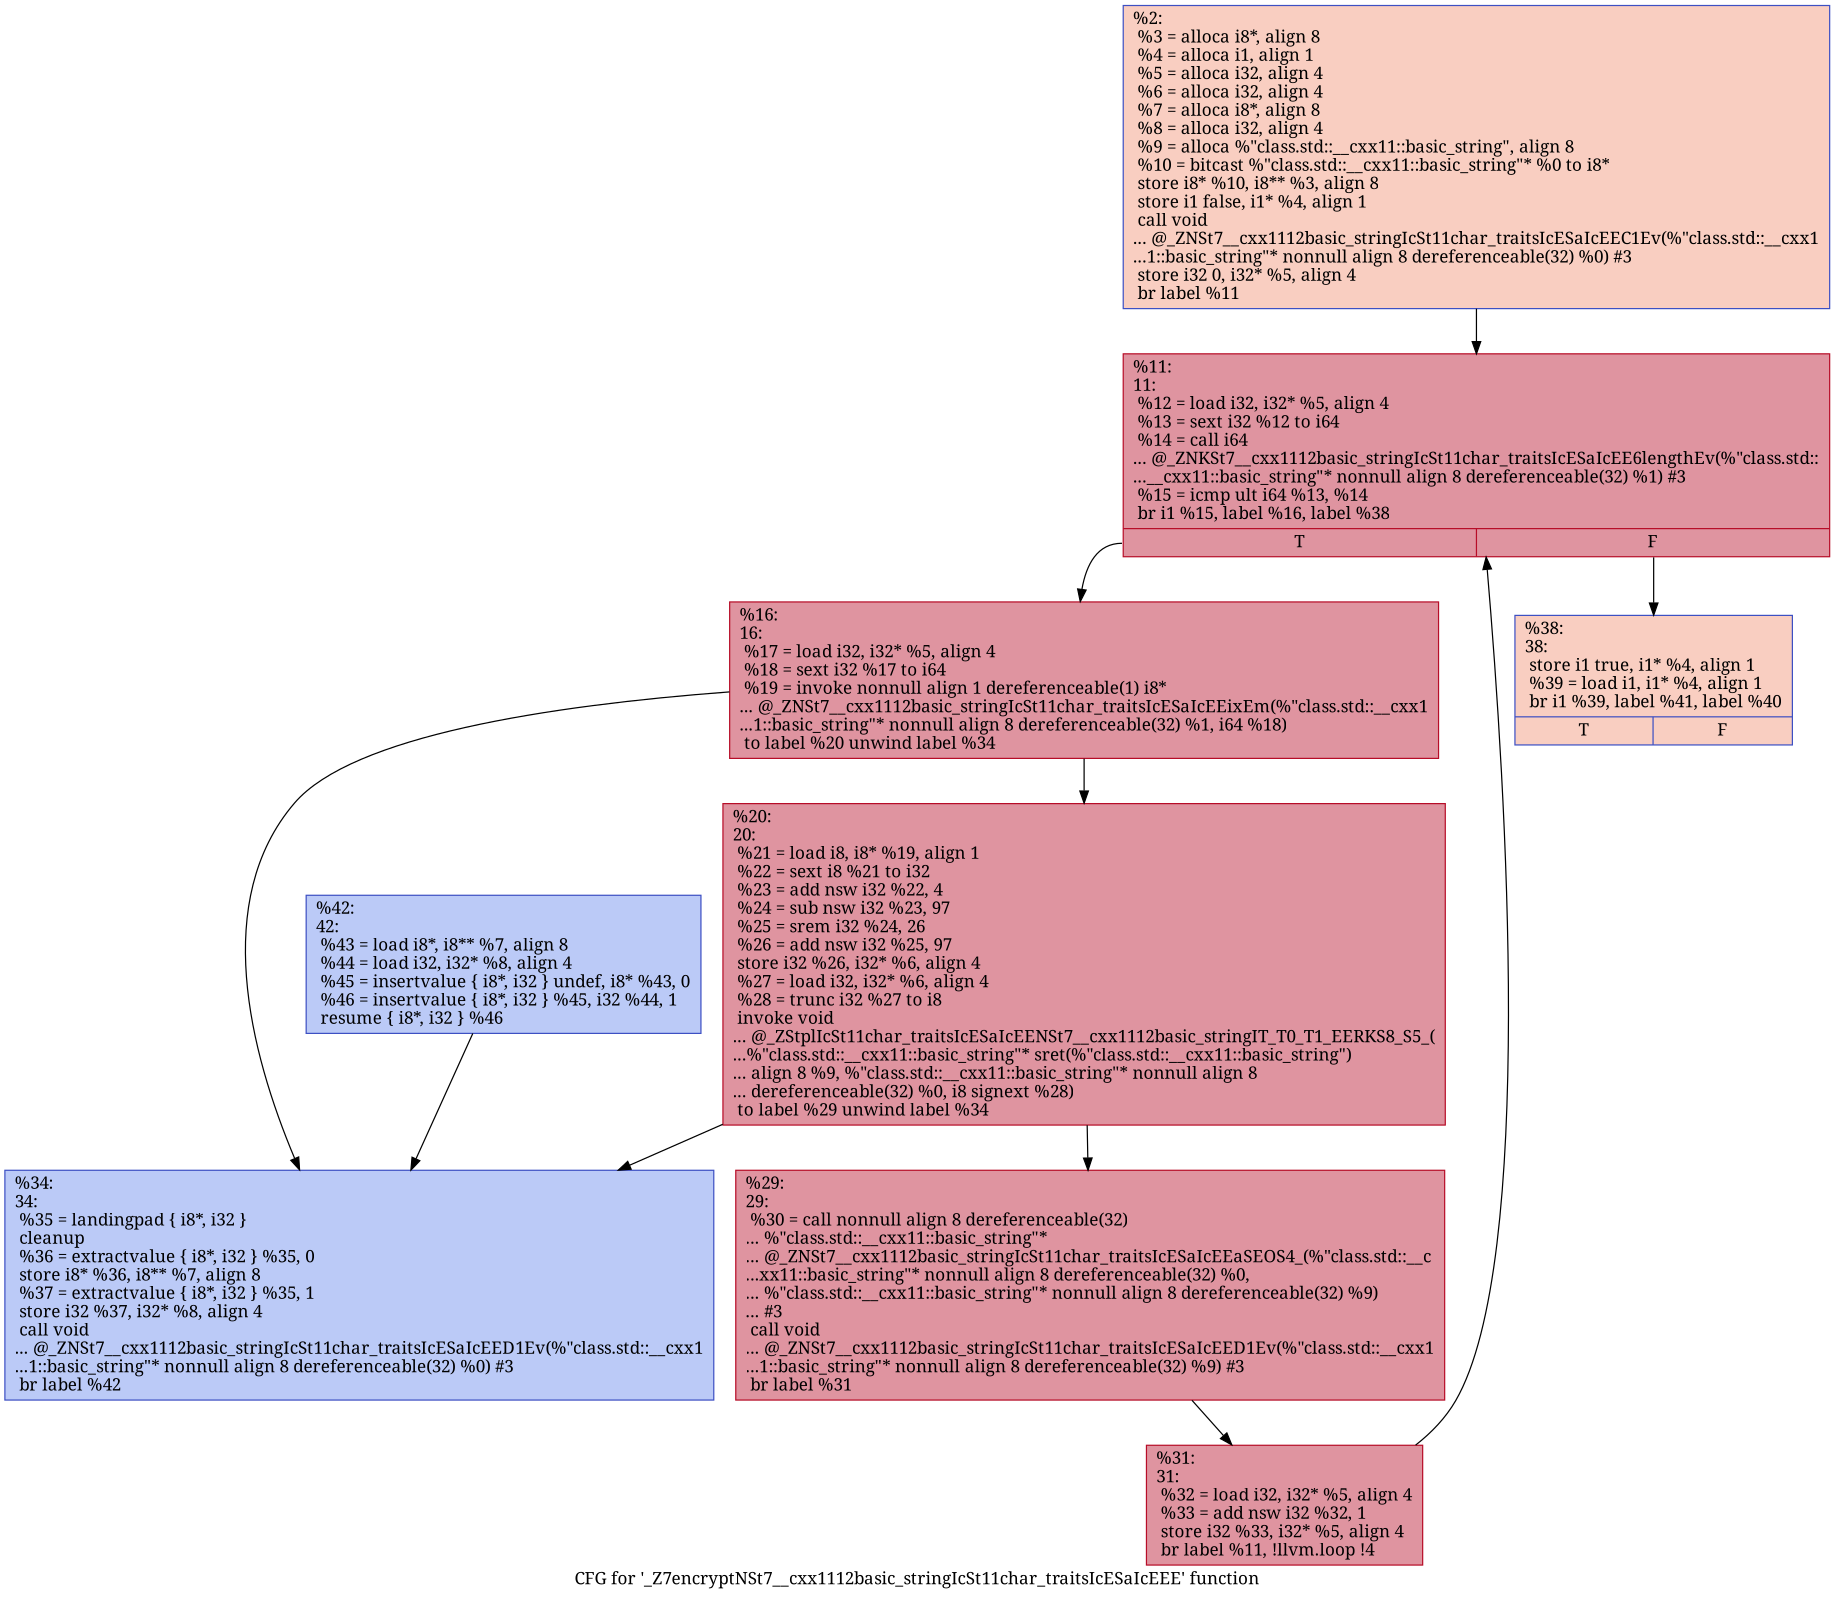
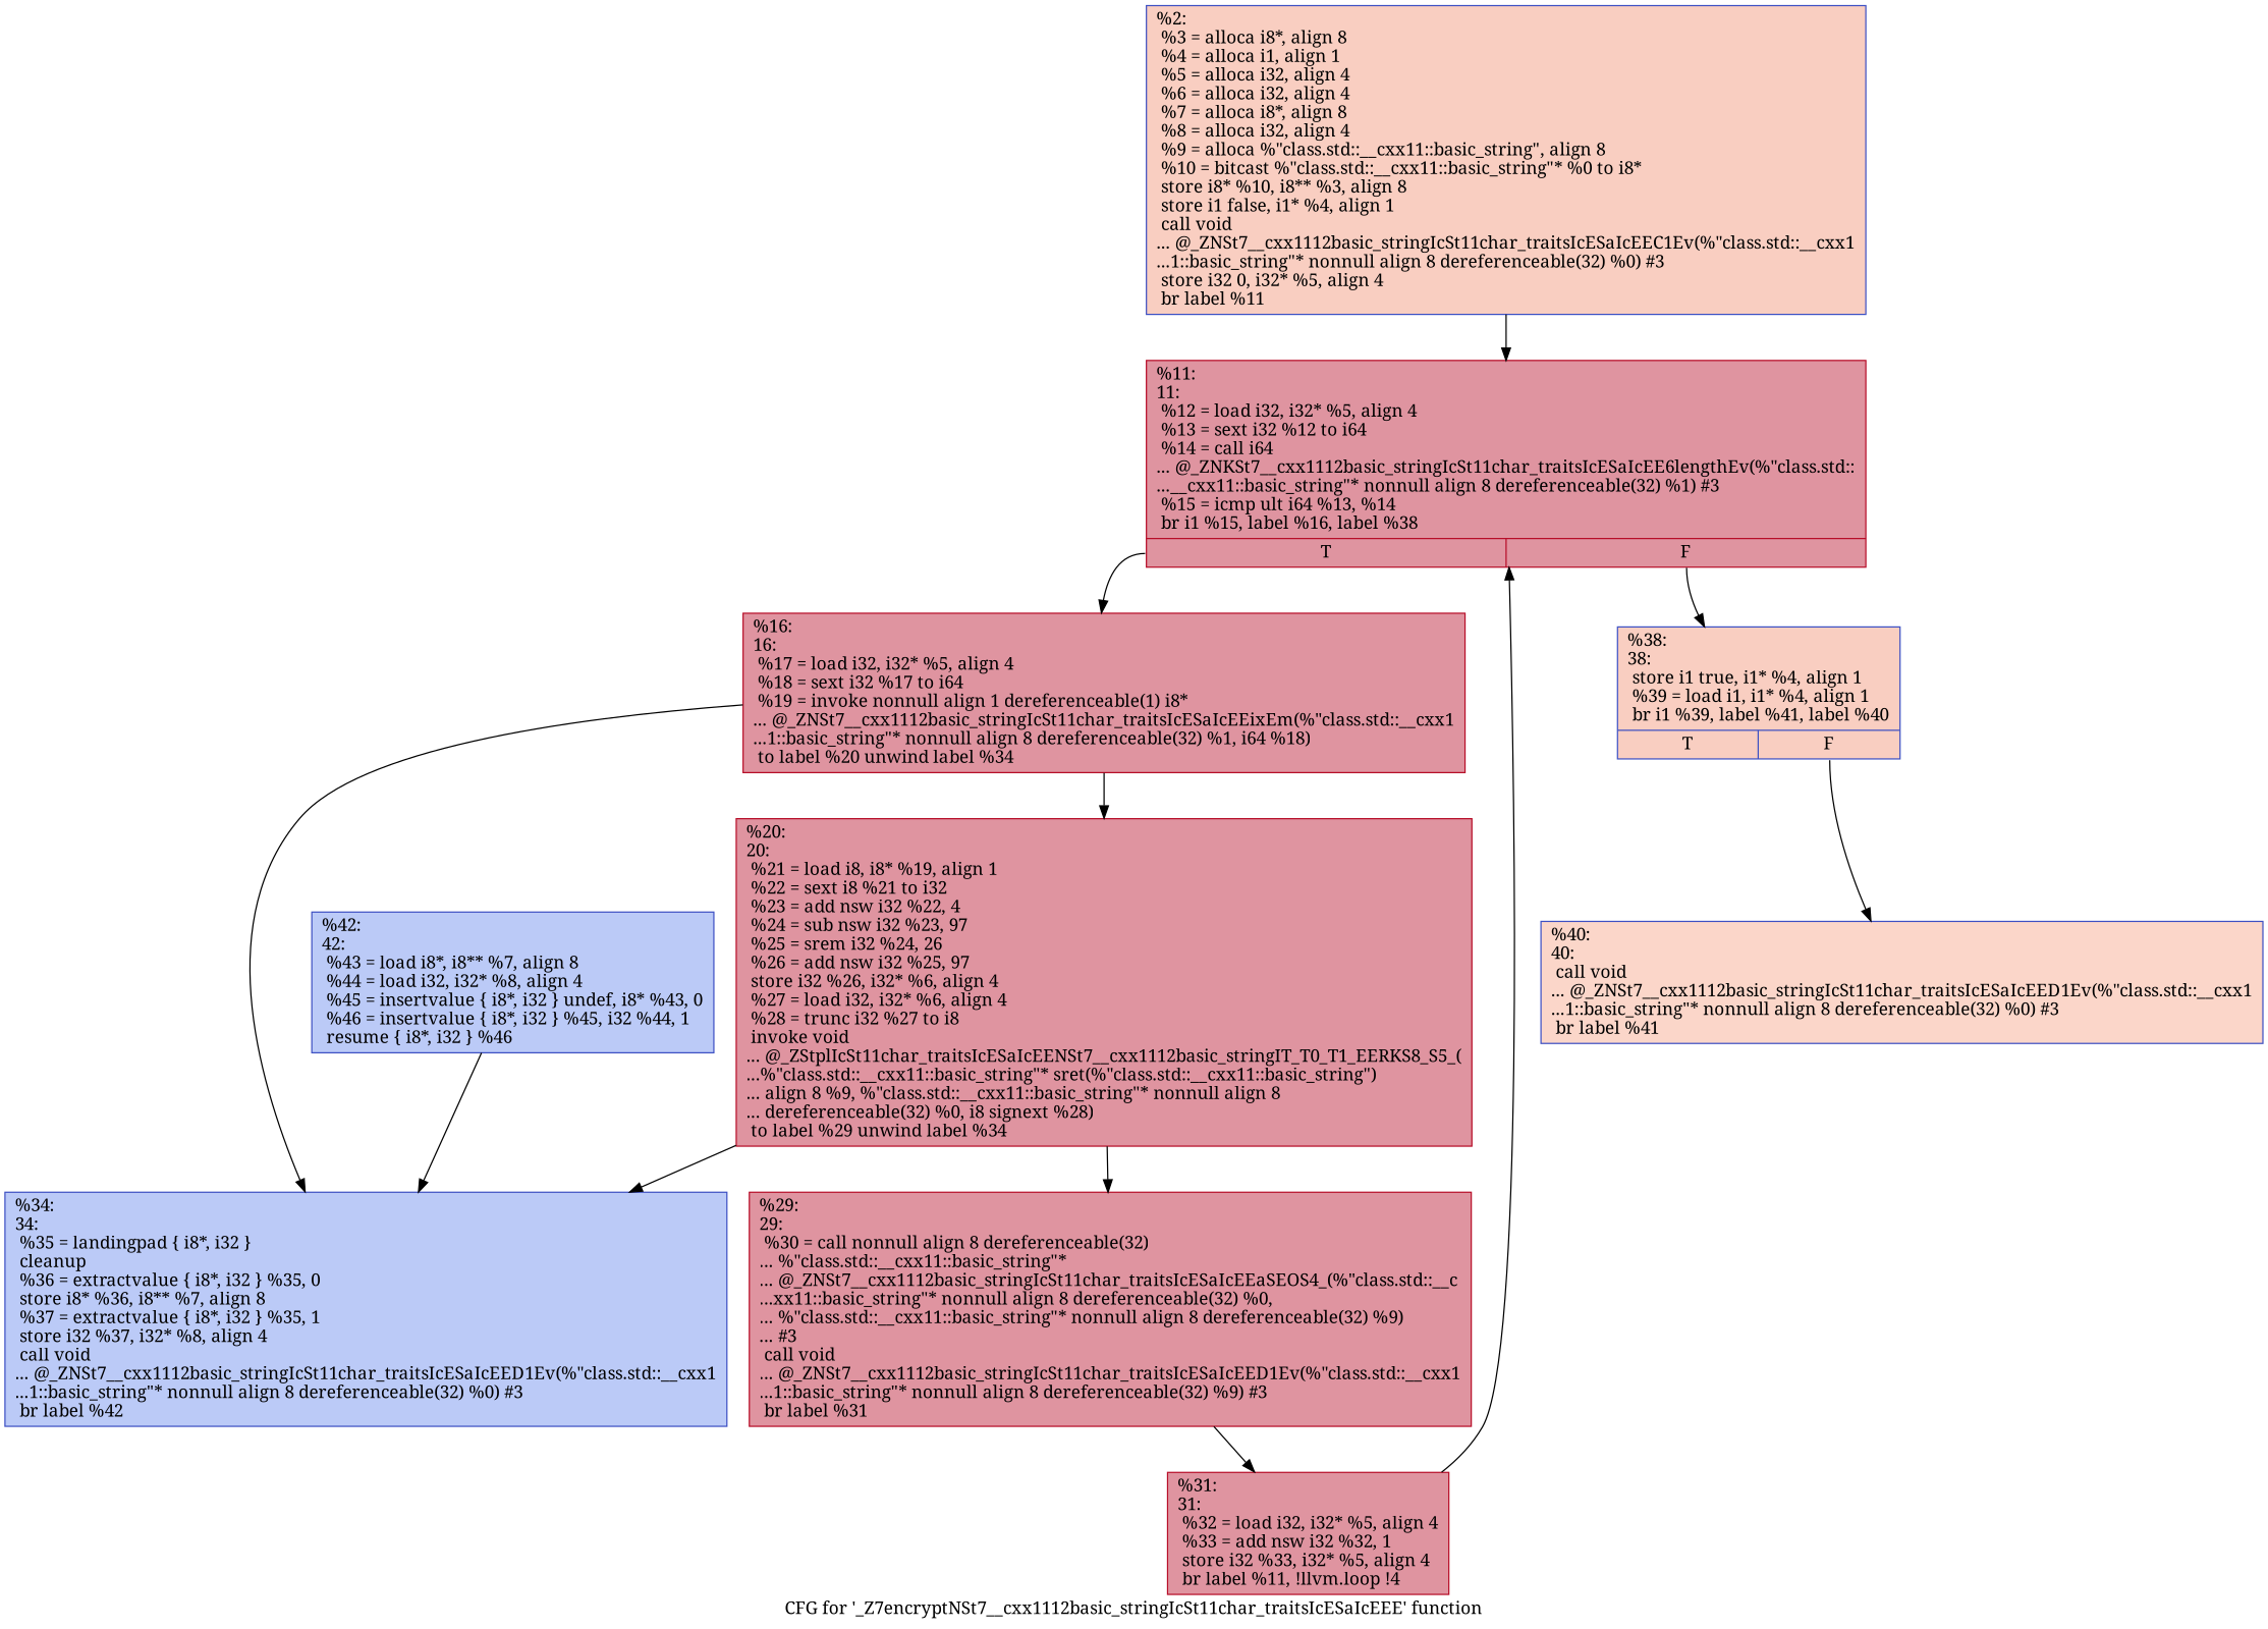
  digraph {
    fontname="Noto Serif"
    label="CFG for '_Z7encryptNSt7__cxx1112basic_stringIcSt11char_traitsIcESaIcEEE' function"
    node [color="#3d50c3ff" fillcolor="#b70d2870" fontname="Noto Serif" shape=record style=filled]
    edge [fontname="Noto Serif"]
    n1 [fillcolor="#f2907270" label="{%2:\l  %3 = alloca i8*, align 8\l  %4 = alloca i1, align 1\l  %5 = alloca i32, align 4\l  %6 = alloca i32, align 4\l  %7 = alloca i8*, align 8\l  %8 = alloca i32, align 4\l  %9 = alloca %\"class.std::__cxx11::basic_string\", align 8\l  %10 = bitcast %\"class.std::__cxx11::basic_string\"* %0 to i8*\l  store i8* %10, i8** %3, align 8\l  store i1 false, i1* %4, align 1\l  call void\l... @_ZNSt7__cxx1112basic_stringIcSt11char_traitsIcESaIcEEC1Ev(%\"class.std::__cxx1\l...1::basic_string\"* nonnull align 8 dereferenceable(32) %0) #3\l  store i32 0, i32* %5, align 4\l  br label %11\l}"]
    n2 [color="#b70d28ff" label="{%11:\l11:                                               \l  %12 = load i32, i32* %5, align 4\l  %13 = sext i32 %12 to i64\l  %14 = call i64\l... @_ZNKSt7__cxx1112basic_stringIcSt11char_traitsIcESaIcEE6lengthEv(%\"class.std::\l...__cxx11::basic_string\"* nonnull align 8 dereferenceable(32) %1) #3\l  %15 = icmp ult i64 %13, %14\l  br i1 %15, label %16, label %38\l|{<s0>T|<s1>F}}"]
    n3 [color="#b70d28ff" label="{%16:\l16:                                               \l  %17 = load i32, i32* %5, align 4\l  %18 = sext i32 %17 to i64\l  %19 = invoke nonnull align 1 dereferenceable(1) i8*\l... @_ZNSt7__cxx1112basic_stringIcSt11char_traitsIcESaIcEEixEm(%\"class.std::__cxx1\l...1::basic_string\"* nonnull align 8 dereferenceable(32) %1, i64 %18)\l          to label %20 unwind label %34\l}"]
    n4 [fillcolor="#f2907270" label="{%38:\l38:                                               \l  store i1 true, i1* %4, align 1\l  %39 = load i1, i1* %4, align 1\l  br i1 %39, label %41, label %40\l|{<s0>T|<s1>F}}"]
    n5 [color="#b70d28ff" label="{%20:\l20:                                               \l  %21 = load i8, i8* %19, align 1\l  %22 = sext i8 %21 to i32\l  %23 = add nsw i32 %22, 4\l  %24 = sub nsw i32 %23, 97\l  %25 = srem i32 %24, 26\l  %26 = add nsw i32 %25, 97\l  store i32 %26, i32* %6, align 4\l  %27 = load i32, i32* %6, align 4\l  %28 = trunc i32 %27 to i8\l  invoke void\l... @_ZStplIcSt11char_traitsIcESaIcEENSt7__cxx1112basic_stringIT_T0_T1_EERKS8_S5_(\l...%\"class.std::__cxx11::basic_string\"* sret(%\"class.std::__cxx11::basic_string\")\l... align 8 %9, %\"class.std::__cxx11::basic_string\"* nonnull align 8\l... dereferenceable(32) %0, i8 signext %28)\l          to label %29 unwind label %34\l}"]
    n6 [fillcolor="#6687ed70" label="{%34:\l34:                                               \l  %35 = landingpad \{ i8*, i32 \}\l          cleanup\l  %36 = extractvalue \{ i8*, i32 \} %35, 0\l  store i8* %36, i8** %7, align 8\l  %37 = extractvalue \{ i8*, i32 \} %35, 1\l  store i32 %37, i32* %8, align 4\l  call void\l... @_ZNSt7__cxx1112basic_stringIcSt11char_traitsIcESaIcEED1Ev(%\"class.std::__cxx1\l...1::basic_string\"* nonnull align 8 dereferenceable(32) %0) #3\l  br label %42\l}"]
+   n7 [fillcolor="#f6a38570" label="{%40:\l40:                                               \l  call void\l... @_ZNSt7__cxx1112basic_stringIcSt11char_traitsIcESaIcEED1Ev(%\"class.std::__cxx1\l...1::basic_string\"* nonnull align 8 dereferenceable(32) %0) #3\l  br label %41\l}"]
    n8 [color="#b70d28ff" label="{%29:\l29:                                               \l  %30 = call nonnull align 8 dereferenceable(32)\l... %\"class.std::__cxx11::basic_string\"*\l... @_ZNSt7__cxx1112basic_stringIcSt11char_traitsIcESaIcEEaSEOS4_(%\"class.std::__c\l...xx11::basic_string\"* nonnull align 8 dereferenceable(32) %0,\l... %\"class.std::__cxx11::basic_string\"* nonnull align 8 dereferenceable(32) %9)\l... #3\l  call void\l... @_ZNSt7__cxx1112basic_stringIcSt11char_traitsIcESaIcEED1Ev(%\"class.std::__cxx1\l...1::basic_string\"* nonnull align 8 dereferenceable(32) %9) #3\l  br label %31\l}"]
    n9 [color="#b70d28ff" label="{%31:\l31:                                               \l  %32 = load i32, i32* %5, align 4\l  %33 = add nsw i32 %32, 1\l  store i32 %33, i32* %5, align 4\l  br label %11, !llvm.loop !4\l}"]
    n10 [fillcolor="#6687ed70" label="{%42:\l42:                                               \l  %43 = load i8*, i8** %7, align 8\l  %44 = load i32, i32* %8, align 4\l  %45 = insertvalue \{ i8*, i32 \} undef, i8* %43, 0\l  %46 = insertvalue \{ i8*, i32 \} %45, i32 %44, 1\l  resume \{ i8*, i32 \} %46\l}"]
    n1 -> n2
    n2 -> n3 [tailport=s0]
    n2 -> n4 [tailport=s1]
    n3 -> n5
    n3 -> n6
+   n4 -> n7 [tailport=s1]
    n5 -> n6
    n5 -> n8
    n8 -> n9
    n9 -> n2
    n10 -> n6
  }
